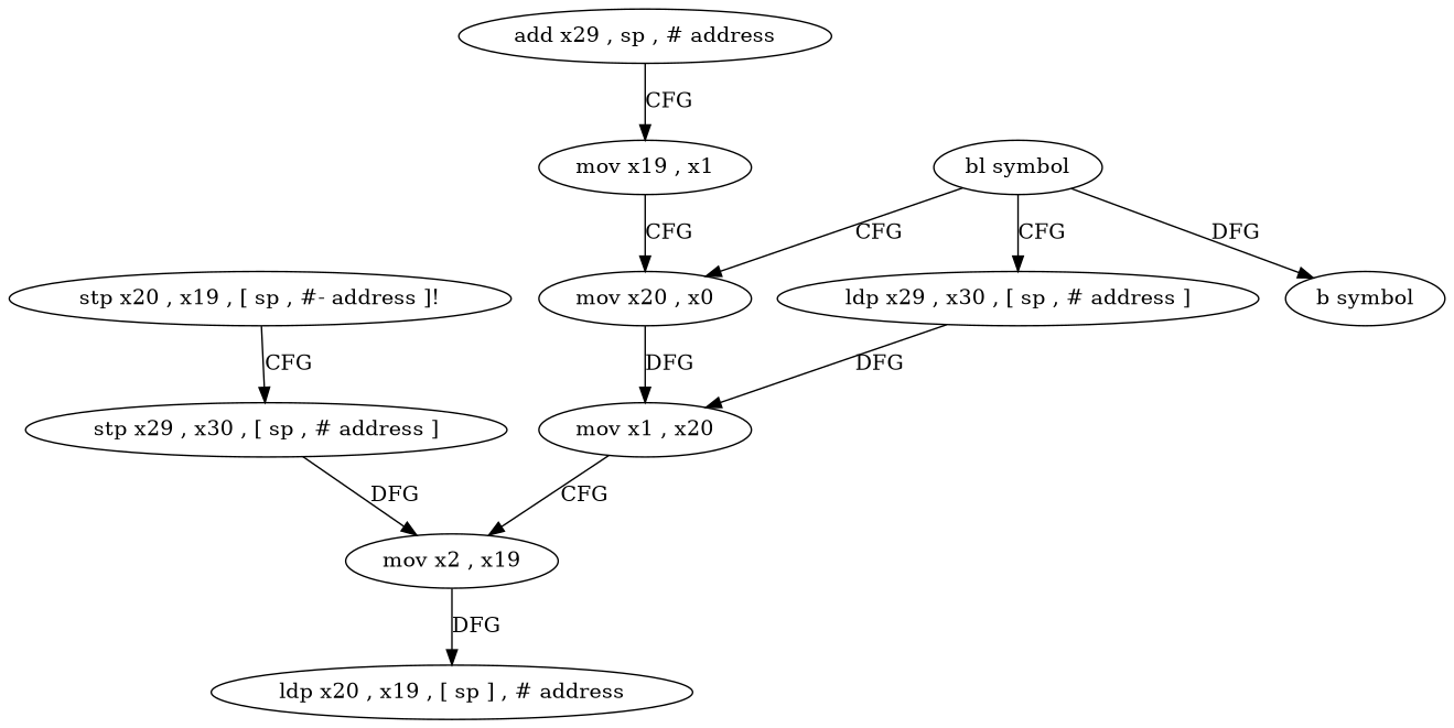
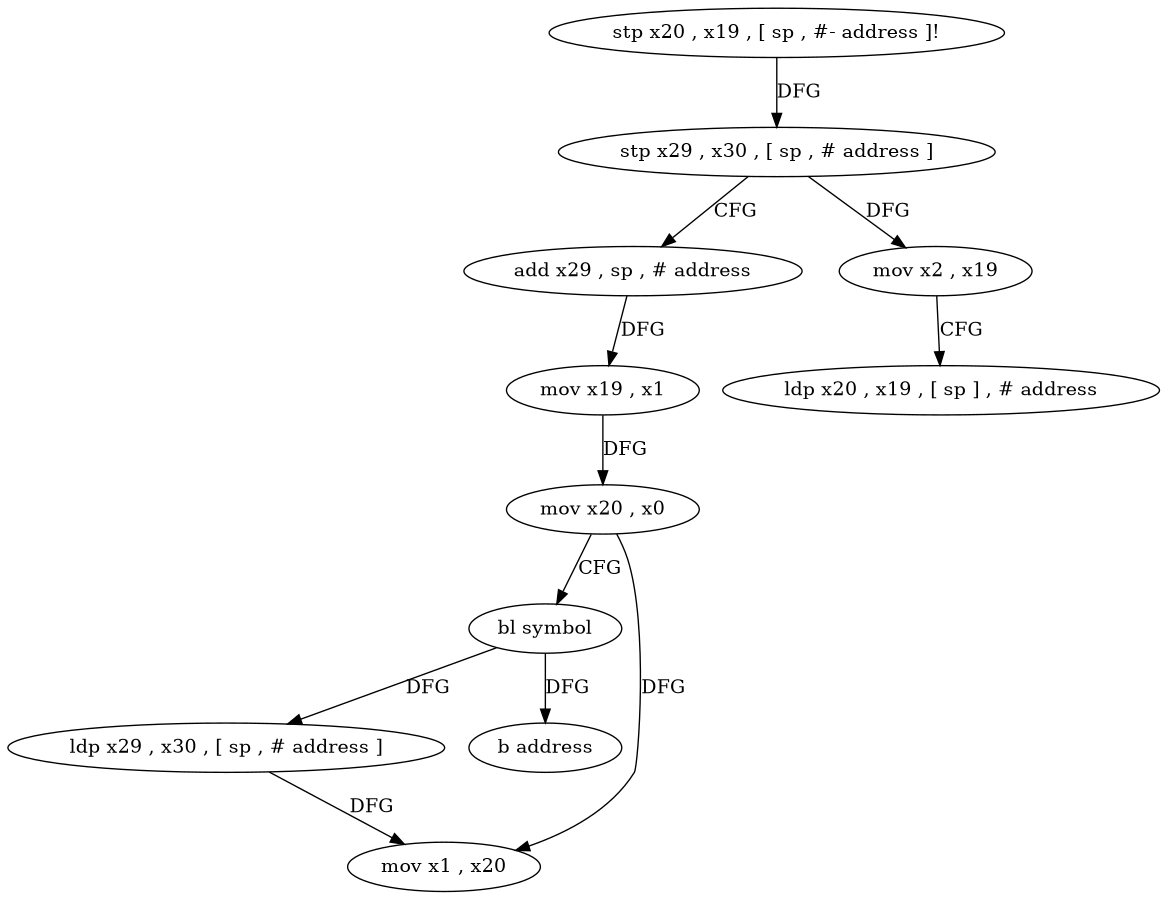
  digraph {
    n1 [label="stp x20 , x19 , [ sp , #- address ]!"]
    n2 [label="stp x29 , x30 , [ sp , # address ]"]
    n3 [label="add x29 , sp , # address"]
    n4 [label="mov x2 , x19"]
    n5 [label="mov x19 , x1"]
    n6 [label="mov x20 , x0"]
    n7 [label="bl symbol"]
    n8 [label="mov x1 , x20"]
    n9 [label="ldp x20 , x19 , [ sp ] , # address"]
    n10 [label="ldp x29 , x30 , [ sp , # address ]"]
-   n11 [label="b symbol"]
-   n1 -> n2 [label=CFG]
+   n11 [label="b address"]
+   n1 -> n2 [label=DFG]
+   n2 -> n3 [label=CFG]
    n2 -> n4 [label=DFG]
-   n3 -> n5 [label=CFG]
-   n4 -> n9 [label=DFG]
-   n5 -> n6 [label=CFG]
-   n7 -> n6 [label=CFG]
+   n3 -> n5 [label=DFG]
+   n4 -> n9 [label=CFG]
+   n5 -> n6 [label=DFG]
+   n6 -> n7 [label=CFG]
    n6 -> n8 [label=DFG]
-   n7 -> n10 [label=CFG]
+   n7 -> n10 [label=DFG]
    n7 -> n11 [label=DFG]
-   n8 -> n4 [label=CFG]
    n10 -> n8 [label=DFG]
  }
